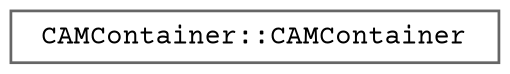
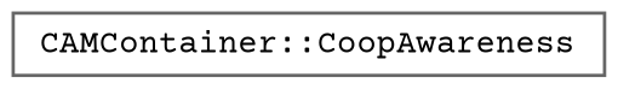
  digraph {
    rankdir=LR
    fontname="Courier Prime"
-   n1 [color=grey40 fillcolor=white fontname="Courier Prime" fontsize=10 height=0.2 label="CAMContainer::CAMContainer" shape=box style=filled width=0.4]
+   n1 [color=grey40 fillcolor=white fontname="Courier Prime" fontsize=10 height=0.2 label="CAMContainer::CoopAwareness" shape=box style=filled width=0.4]
  }
